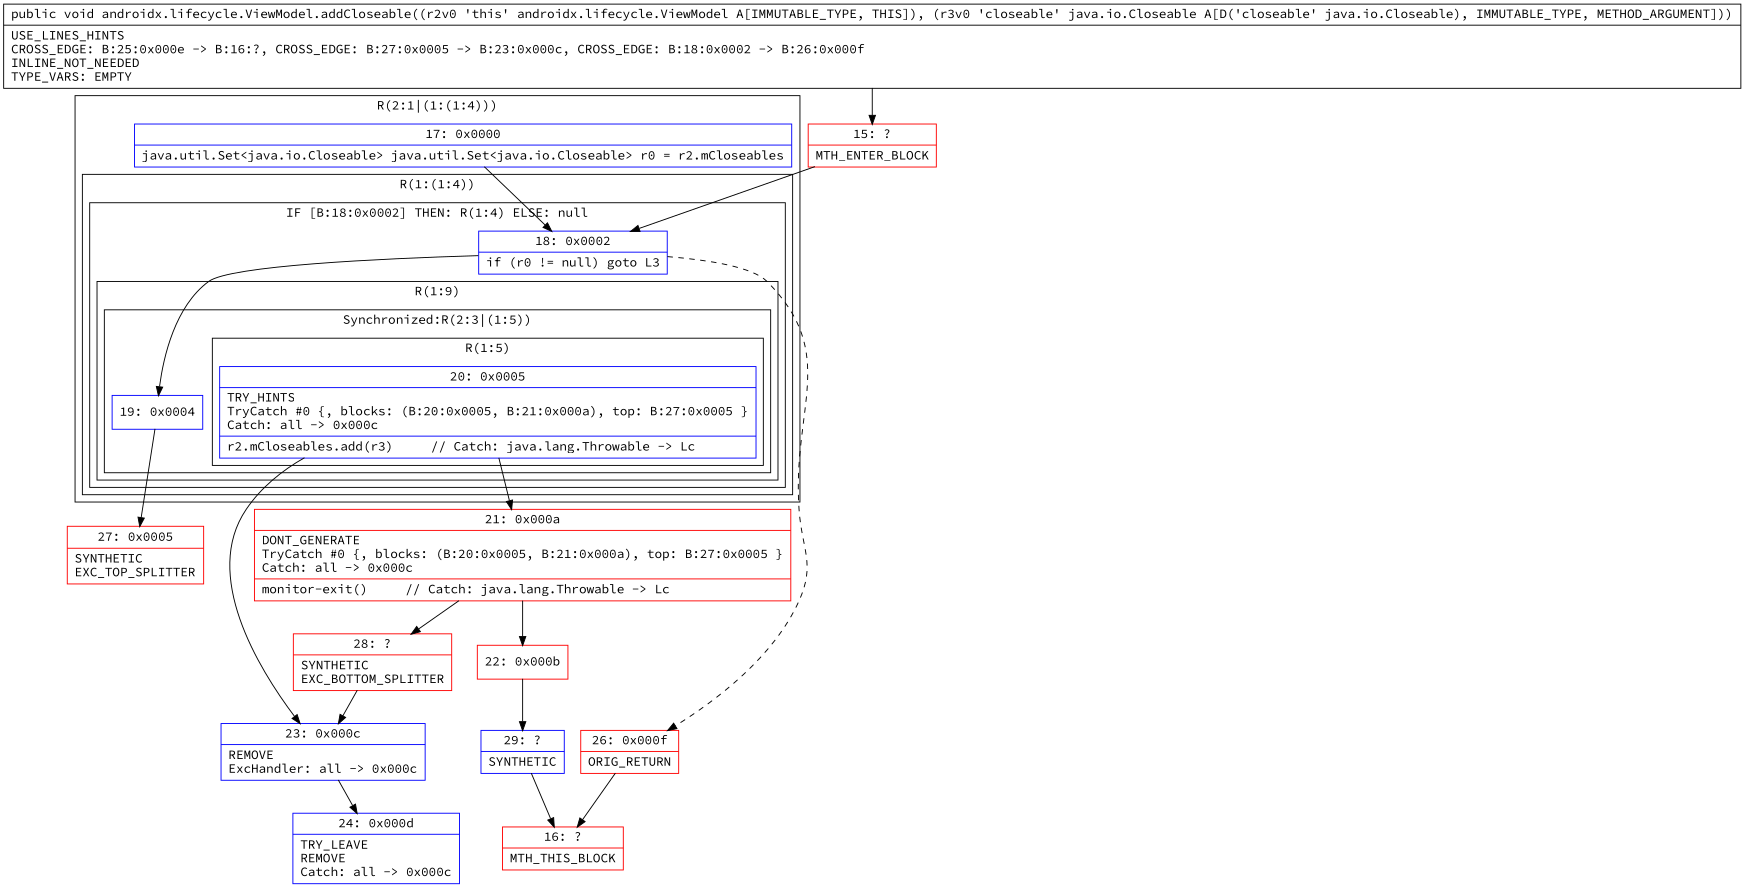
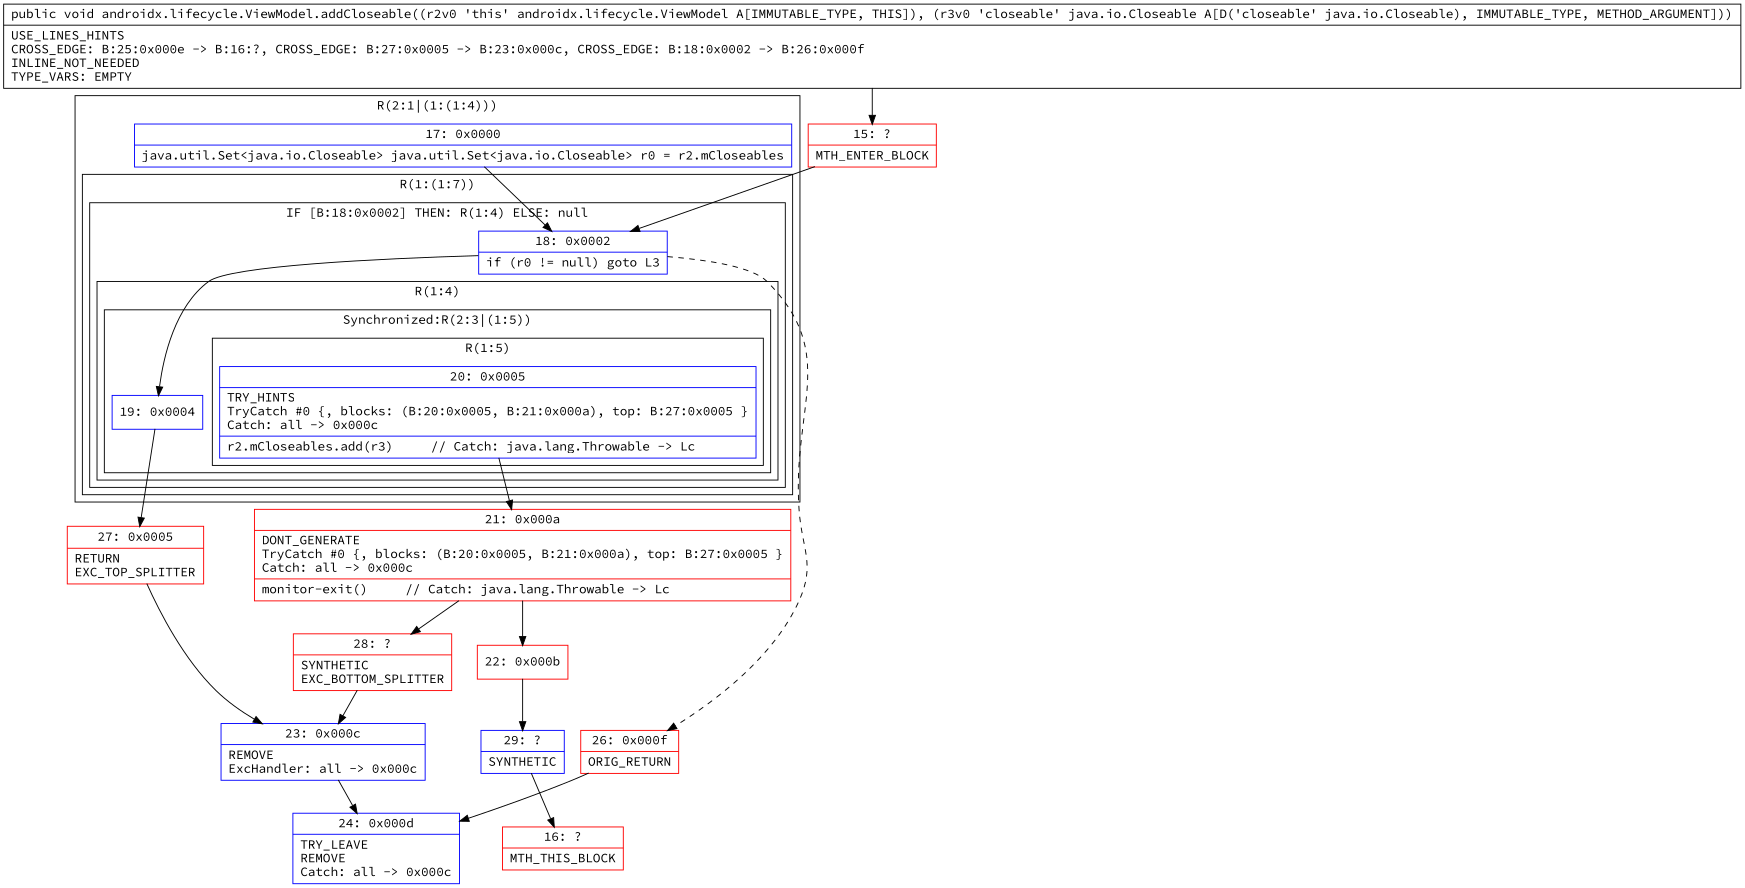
  digraph {
    fontname="Source Code Pro"
    node [color=blue fontname="Source Code Pro" shape=record]
    edge [fontname="Source Code Pro"]
    n1 [label="{20\:\ 0x0005|TRY_HINTS\lTryCatch #0 \{, blocks: (B:20:0x0005, B:21:0x000a), top: B:27:0x0005 \}\lCatch: all \-\> 0x000c\l|r2.mCloseables.add(r3)     \/\/ Catch: java.lang.Throwable \-\> Lc\l}"]
    n2 [label="{19\:\ 0x0004}"]
    n3 [label="{18\:\ 0x0002|if (r0 != null) goto L3\l}"]
    n4 [label="{17\:\ 0x0000|java.util.Set\<java.io.Closeable\> java.util.Set\<java.io.Closeable\> r0 = r2.mCloseables\l}"]
    n5 [color=red label="{21\:\ 0x000a|DONT_GENERATE\lTryCatch #0 \{, blocks: (B:20:0x0005, B:21:0x000a), top: B:27:0x0005 \}\lCatch: all \-\> 0x000c\l|monitor\-exit()     \/\/ Catch: java.lang.Throwable \-\> Lc\l}"]
-   n6 [color=red label="{27\:\ 0x0005|SYNTHETIC\lEXC_TOP_SPLITTER\l}"]
+   n6 [color=red label="{27\:\ 0x0005|RETURN\lEXC_TOP_SPLITTER\l}"]
    n7 [color=red label="{26\:\ 0x000f|ORIG_RETURN\l}"]
    n8 [color=red label="{16\:\ ?|MTH_THIS_BLOCK\l}"]
    n9 [label="{23\:\ 0x000c|REMOVE\lExcHandler: all \-\> 0x000c\l}"]
    n10 [color=red label="{22\:\ 0x000b}"]
    n11 [color=red label="{28\:\ ?|SYNTHETIC\lEXC_BOTTOM_SPLITTER\l}"]
    n12 [color=red label="{15\:\ ?|MTH_ENTER_BLOCK\l}"]
    n13 [label="{24\:\ 0x000d|TRY_LEAVE\lREMOVE\lCatch: all \-\> 0x000c\l}"]
    n14 [label="{29\:\ ?|SYNTHETIC\l}"]
    n15 [label="{public void androidx.lifecycle.ViewModel.addCloseable((r2v0 'this' androidx.lifecycle.ViewModel A[IMMUTABLE_TYPE, THIS]), (r3v0 'closeable' java.io.Closeable A[D('closeable' java.io.Closeable), IMMUTABLE_TYPE, METHOD_ARGUMENT]))  | USE_LINES_HINTS\lCROSS_EDGE: B:25:0x000e \-\> B:16:?, CROSS_EDGE: B:27:0x0005 \-\> B:23:0x000c, CROSS_EDGE: B:18:0x0002 \-\> B:26:0x000f\lINLINE_NOT_NEEDED\lTYPE_VARS: EMPTY\l}" color=""]
    subgraph cluster_1 {
      label="R(2:1|(1:(1:4)))"
      n4
      subgraph cluster_2 {
-       label="R(1:(1:4))"
+       label="R(1:(1:7))"
        subgraph cluster_3 {
          label="IF [B:18:0x0002] THEN: R(1:4) ELSE: null"
          n3
          subgraph cluster_4 {
-           label="R(1:9)"
+           label="R(1:4)"
            subgraph cluster_5 {
              label="Synchronized:R(2:3|(1:5))"
              n2
              subgraph cluster_6 {
                label="R(1:5)"
                n1
              }
            }
          }
        }
      }
    }
    n1 -> n5
    n2 -> n6
    n3 -> n2
    n3 -> n7 [style=dashed]
    n4 -> n3
    n5 -> n10
    n5 -> n11
-   n1 -> n9
-   n7 -> n8
+   n6 -> n9
+   n7 -> n13
    n9 -> n13
    n10 -> n14
    n11 -> n9
    n12 -> n3
    n14 -> n8
    n15 -> n12
  }
